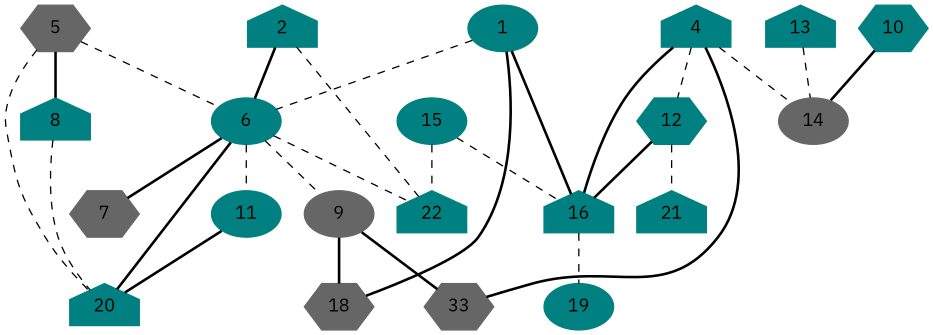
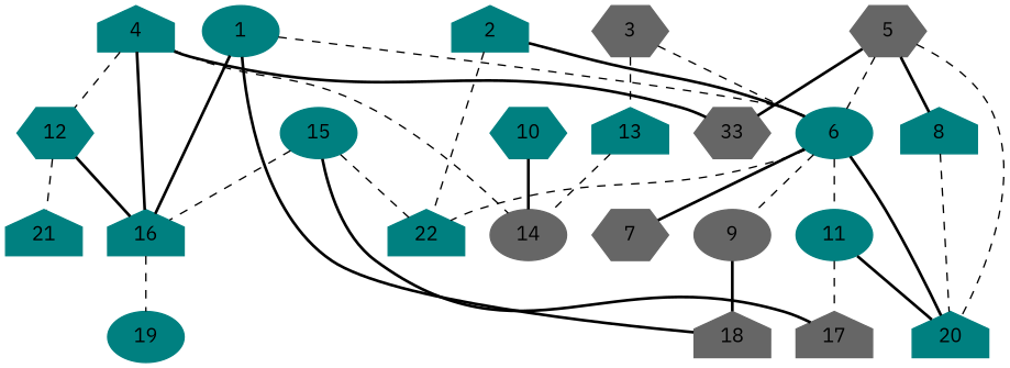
  graph {
    fontname="IBM Plex Sans"
    node [color=teal fontname="IBM Plex Sans" shape=house style=filled]
    edge [fontname="IBM Plex Sans" style=dashed weight=1.0]
    1 [shape=ellipse]
    6 [shape=ellipse]
    16
-   18 [color=gray40 shape=hexagon]
+   18 [color=gray40]
    22
    20
    7 [color=gray40 shape=hexagon]
    9 [color=gray40 shape=ellipse]
    11 [shape=ellipse]
    19 [shape=ellipse]
    2
+   3 [color=gray40 shape=hexagon]
    13
    14 [color=gray40 shape=ellipse]
    4
    12 [shape=hexagon]
    n17 [color=gray40 label=33 shape=hexagon]
    21
    5 [color=gray40 shape=hexagon]
    8
+   17 [color=gray40]
    10 [shape=hexagon]
    15 [shape=ellipse]
    1 -- 6
    1 -- 16 [style=bold]
    1 -- 18 [style=bold]
    6 -- 22
    6 -- 20 [style=bold]
    6 -- 7 [style=bold weight=2.0]
    6 -- 9
    6 -- 11
    16 -- 19
    9 -- 18 [style=bold weight=2.0]
-   9 -- n17 [style=bold]
+   5 -- n17 [style=bold]
    11 -- 20 [style=bold]
+   11 -- 17
    2 -- 6 [style=bold]
    2 -- 22
+   3 -- 6
+   3 -- 13 [weight=2.0]
    13 -- 14
    4 -- 16 [style=bold]
    4 -- 14
    4 -- 12
    4 -- n17 [style=bold]
    12 -- 16 [style=bold weight=3.0]
    12 -- 21 [weight=2.0]
    5 -- 6
    5 -- 20
    5 -- 8 [style=bold]
    8 -- 20
    10 -- 14 [style=bold]
    15 -- 16
    15 -- 22
+   15 -- 17 [style=bold]
  }
